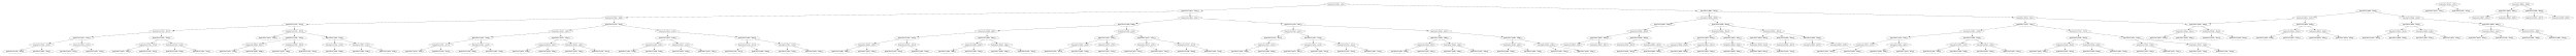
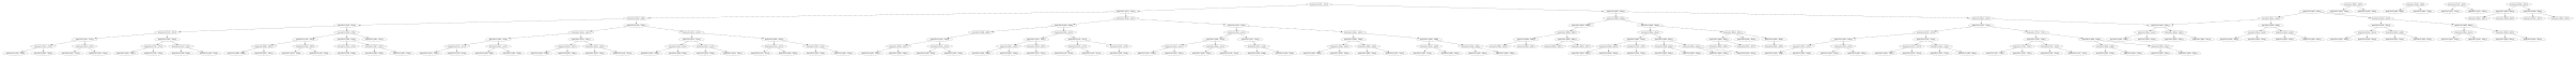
  digraph {
    fontname="JetBrains Mono"
    node [fontname="JetBrains Mono"]
    edge [fontname="JetBrains Mono"]
    n1 [label="Node{data=[6351, 6351]}"]
    n2 [label="Node{data=[6173, 6173]}"]
    n3 [label="Node{data=[8814, 8814]}"]
    n4 [label="Node{data=[5062, 5062]}"]
    n5 [label="Node{data=[6296, 6296]}"]
    n6 [label="Node{data=[8162, 8162]}"]
    n7 [label="Node{data=[8830, 8830]}"]
    n8 [label="Node{data=[2243, 2243]}"]
    n9 [label="Node{data=[6123, 6123]}"]
    n10 [label="Node{data=[6280, 6280]}"]
    n11 [label="Node{data=[6312, 6312]}"]
    n12 [label="Node{data=[2235, 2235]}"]
    n13 [label="Node{data=[3123, 3123]}"]
    n14 [label="Node{data=[6115, 6115]}"]
    n15 [label="Node{data=[6165, 6165]}"]
    n16 [label="Node{data=[1782, 1782]}"]
    n17 [label="Node{data=[2239, 2239]}"]
    n18 [label="Node{data=[2242, 2242]}"]
    n19 [label="Node{data=[2247, 2247]}"]
    n20 [label="Node{data=[3359, 3359]}"]
    n21 [label="Node{data=[1589, 1589]}"]
    n22 [label="Node{data=[2010, 2010]}"]
    n23 [label="Node{data=[2237, 2237]}"]
    n24 [label="Node{data=[2241, 2241]}"]
    n25 [label="Node{data=[1579, 1579]}"]
    n26 [label="Node{data=[1710, 1710]}"]
    n27 [label="Node{data=[1808, 1808]}"]
    n28 [label="Node{data=[2217, 2217]}"]
    n29 [label="Node{data=[2236, 2236]}"]
    n30 [label="Node{data=[2238, 2238]}"]
    n31 [label="Node{data=[2240, 2240]}"]
    n32 [label="Node{data=[2245, 2245]}"]
    n33 [label="Node{data=[2249, 2249]}"]
    n34 [label="Node{data=[3167, 3167]}"]
    n35 [label="Node{data=[3796, 3796]}"]
    n36 [label="Node{data=[2244, 2244]}"]
    n37 [label="Node{data=[2246, 2246]}"]
    n38 [label="Node{data=[2248, 2248]}"]
    n39 [label="Node{data=[3031, 3031]}"]
    n40 [label="Node{data=[3138, 3138]}"]
    n41 [label="Node{data=[3349, 3349]}"]
    n42 [label="Node{data=[3554, 3554]}"]
    n43 [label="Node{data=[4799, 4799]}"]
    n44 [label="Node{data=[5892, 5892]}"]
    n45 [label="Node{data=[6119, 6119]}"]
    n46 [label="Node{data=[6127, 6127]}"]
    n47 [label="Node{data=[6169, 6169]}"]
    n48 [label="Node{data=[5767, 5767]}"]
    n49 [label="Node{data=[6113, 6113]}"]
    n50 [label="Node{data=[6117, 6117]}"]
    n51 [label="Node{data=[6121, 6121]}"]
    n52 [label="Node{data=[5692, 5692]}"]
    n53 [label="Node{data=[5796, 5796]}"]
    n54 [label="Node{data=[6095, 6095]}"]
    n55 [label="Node{data=[6114, 6114]}"]
    n56 [label="Node{data=[6116, 6116]}"]
    n57 [label="Node{data=[6118, 6118]}"]
    n58 [label="Node{data=[6120, 6120]}"]
    n59 [label="Node{data=[6122, 6122]}"]
    n60 [label="Node{data=[6125, 6125]}"]
    n61 [label="Node{data=[6129, 6129]}"]
    n62 [label="Node{data=[6167, 6167]}"]
    n63 [label="Node{data=[6171, 6171]}"]
    n64 [label="Node{data=[6124, 6124]}"]
    n65 [label="Node{data=[6126, 6126]}"]
    n66 [label="Node{data=[6128, 6128]}"]
    n67 [label="Node{data=[6130, 6130]}"]
    n68 [label="Node{data=[6166, 6166]}"]
    n69 [label="Node{data=[6168, 6168]}"]
    n70 [label="Node{data=[6170, 6170]}"]
    n71 [label="Node{data=[6172, 6172]}"]
    n72 [label="Node{data=[6181, 6181]}"]
    n73 [label="Node{data=[6288, 6288]}"]
    n74 [label="Node{data=[6304, 6304]}"]
    n75 [label="Node{data=[6343, 6343]}"]
    n76 [label="Node{data=[6177, 6177]}"]
    n77 [label="Node{data=[6271, 6271]}"]
-   n78 [label="Node{data=[6284, 6284]}"]
    n79 [label="Node{data=[6292, 6292]}"]
    n80 [label="Node{data=[6175, 6175]}"]
    n81 [label="Node{data=[6179, 6179]}"]
    n82 [label="Node{data=[6183, 6183]}"]
    n83 [label="Node{data=[6278, 6278]}"]
    n84 [label="Node{data=[6174, 6174]}"]
    n85 [label="Node{data=[6176, 6176]}"]
    n86 [label="Node{data=[6178, 6178]}"]
-   n87 [label="Node{data=[6180, 6180]}"]
    n88 [label="Node{data=[6182, 6182]}"]
    n89 [label="Node{data=[6184, 6184]}"]
    n90 [label="Node{data=[6277, 6277]}"]
    n91 [label="Node{data=[6282, 6282]}"]
    n92 [label="Node{data=[6286, 6286]}"]
    n93 [label="Node{data=[6290, 6290]}"]
    n94 [label="Node{data=[6294, 6294]}"]
    n95 [label="Node{data=[6281, 6281]}"]
    n96 [label="Node{data=[6283, 6283]}"]
    n97 [label="Node{data=[6285, 6285]}"]
    n98 [label="Node{data=[6287, 6287]}"]
    n99 [label="Node{data=[6289, 6289]}"]
    n100 [label="Node{data=[6291, 6291]}"]
    n101 [label="Node{data=[6293, 6293]}"]
    n102 [label="Node{data=[6295, 6295]}"]
    n103 [label="Node{data=[6300, 6300]}"]
    n104 [label="Node{data=[6308, 6308]}"]
    n105 [label="Node{data=[6316, 6316]}"]
    n106 [label="Node{data=[6347, 6347]}"]
    n107 [label="Node{data=[6298, 6298]}"]
    n108 [label="Node{data=[6302, 6302]}"]
    n109 [label="Node{data=[6306, 6306]}"]
    n110 [label="Node{data=[6310, 6310]}"]
    n111 [label="Node{data=[6297, 6297]}"]
    n112 [label="Node{data=[6299, 6299]}"]
    n113 [label="Node{data=[6301, 6301]}"]
    n114 [label="Node{data=[6303, 6303]}"]
    n115 [label="Node{data=[6305, 6305]}"]
    n116 [label="Node{data=[6307, 6307]}"]
    n117 [label="Node{data=[6309, 6309]}"]
    n118 [label="Node{data=[6311, 6311]}"]
    n119 [label="Node{data=[6314, 6314]}"]
    n120 [label="Node{data=[6341, 6341]}"]
    n121 [label="Node{data=[6349, 6349]}"]
    n122 [label="Node{data=[6313, 6313]}"]
    n123 [label="Node{data=[6315, 6315]}"]
    n124 [label="Node{data=[6317, 6317]}"]
    n125 [label="Node{data=[6342, 6342]}"]
    n126 [label="Node{data=[6345, 6345]}"]
    n127 [label="Node{data=[6344, 6344]}"]
    n128 [label="Node{data=[6346, 6346]}"]
    n129 [label="Node{data=[6348, 6348]}"]
    n130 [label="Node{data=[6350, 6350]}"]
    n131 [label="Node{data=[7422, 7422]}"]
    n132 [label="Node{data=[8166, 8166]}"]
    n133 [label="Node{data=[8822, 8822]}"]
    n134 [label="Node{data=[8838, 8838]}"]
    n135 [label="Node{data=[6359, 6359]}"]
    n136 [label="Node{data=[7762, 7762]}"]
    n137 [label="Node{data=[8632, 8632]}"]
    n138 [label="Node{data=[8624, 8624]}"]
    n139 [label="Node{data=[8640, 8640]}"]
    n140 [label="Node{data=[6355, 6355]}"]
    n141 [label="Node{data=[6446, 6446]}"]
    n142 [label="Node{data=[7758, 7758]}"]
    n143 [label="Node{data=[8158, 8158]}"]
    n144 [label="Node{data=[6353, 6353]}"]
    n145 [label="Node{data=[6357, 6357]}"]
    n146 [label="Node{data=[6361, 6361]}"]
    n147 [label="Node{data=[6579, 6579]}"]
    n148 [label="Node{data=[6352, 6352]}"]
    n149 [label="Node{data=[6354, 6354]}"]
    n150 [label="Node{data=[6356, 6356]}"]
    n151 [label="Node{data=[6358, 6358]}"]
    n152 [label="Node{data=[6360, 6360]}"]
    n153 [label="Node{data=[6413, 6413]}"]
    n154 [label="Node{data=[6544, 6544]}"]
    n155 [label="Node{data=[6596, 6596]}"]
    n156 [label="Node{data=[7629, 7629]}"]
    n157 [label="Node{data=[7760, 7760]}"]
    n158 [label="Node{data=[8156, 8156]}"]
    n159 [label="Node{data=[8160, 8160]}"]
    n160 [label="Node{data=[7457, 7457]}"]
    n161 [label="Node{data=[7696, 7696]}"]
    n162 [label="Node{data=[7759, 7759]}"]
    n163 [label="Node{data=[7761, 7761]}"]
    n164 [label="Node{data=[8155, 8155]}"]
    n165 [label="Node{data=[8157, 8157]}"]
    n166 [label="Node{data=[8159, 8159]}"]
    n167 [label="Node{data=[8161, 8161]}"]
    n168 [label="Node{data=[8628, 8628]}"]
    n169 [label="Node{data=[8636, 8636]}"]
    n170 [label="Node{data=[8810, 8810]}"]
    n171 [label="Node{data=[8164, 8164]}"]
    n172 [label="Node{data=[8168, 8168]}"]
    n173 [label="Node{data=[8626, 8626]}"]
    n174 [label="Node{data=[8630, 8630]}"]
    n175 [label="Node{data=[8163, 8163]}"]
    n176 [label="Node{data=[8165, 8165]}"]
    n177 [label="Node{data=[8167, 8167]}"]
    n178 [label="Node{data=[8623, 8623]}"]
    n179 [label="Node{data=[8625, 8625]}"]
    n180 [label="Node{data=[8627, 8627]}"]
    n181 [label="Node{data=[8629, 8629]}"]
    n182 [label="Node{data=[8631, 8631]}"]
    n183 [label="Node{data=[8634, 8634]}"]
    n184 [label="Node{data=[8638, 8638]}"]
    n185 [label="Node{data=[8642, 8642]}"]
    n186 [label="Node{data=[8812, 8812]}"]
    n187 [label="Node{data=[8633, 8633]}"]
    n188 [label="Node{data=[8635, 8635]}"]
    n189 [label="Node{data=[8637, 8637]}"]
    n190 [label="Node{data=[8639, 8639]}"]
    n191 [label="Node{data=[8641, 8641]}"]
    n192 [label="Node{data=[8765, 8765]}"]
    n193 [label="Node{data=[8811, 8811]}"]
    n194 [label="Node{data=[8813, 8813]}"]
    n195 [label="Node{data=[8818, 8818]}"]
    n196 [label="Node{data=[8834, 8834]}"]
    n197 [label="Node{data=[8846, 8846]}"]
    n198 [label="Node{data=[8816, 8816]}"]
    n199 [label="Node{data=[8820, 8820]}"]
    n200 [label="Node{data=[8826, 8826]}"]
    n201 [label="Node{data=[8824, 8824]}"]
    n202 [label="Node{data=[8828, 8828]}"]
    n203 [label="Node{data=[8815, 8815]}"]
    n204 [label="Node{data=[8817, 8817]}"]
    n205 [label="Node{data=[8819, 8819]}"]
    n206 [label="Node{data=[8821, 8821]}"]
    n207 [label="Node{data=[8823, 8823]}"]
    n208 [label="Node{data=[8825, 8825]}"]
    n209 [label="Node{data=[8827, 8827]}"]
    n210 [label="Node{data=[8829, 8829]}"]
    n211 [label="Node{data=[8832, 8832]}"]
    n212 [label="Node{data=[8836, 8836]}"]
    n213 [label="Node{data=[8833, 8833]}"]
    n214 [label="Node{data=[8842, 8842]}"]
    n215 [label="Node{data=[9011, 9011]}"]
    n216 [label="Node{data=[8831, 8831]}"]
    n217 [label="Node{data=[8835, 8835]}"]
    n218 [label="Node{data=[8837, 8837]}"]
    n219 [label="Node{data=[8840, 8840]}"]
    n220 [label="Node{data=[8844, 8844]}"]
    n221 [label="Node{data=[8848, 8848]}"]
    n222 [label="Node{data=[9670, 9670]}"]
    n223 [label="Node{data=[8839, 8839]}"]
    n224 [label="Node{data=[8841, 8841]}"]
    n225 [label="Node{data=[8843, 8843]}"]
    n226 [label="Node{data=[8845, 8845]}"]
    n227 [label="Node{data=[8847, 8847]}"]
    n228 [label="Node{data=[8965, 8965]}"]
    n229 [label="Node{data=[9976, 9976]}"]
    n1 -> n2
    n1 -> n3
    n2 -> n4
    n2 -> n5
    n3 -> n6
    n3 -> n7
    n4 -> n8
    n4 -> n9
    n5 -> n10
    n5 -> n11
    n6 -> n131
    n6 -> n132
    n7 -> n133
    n7 -> n134
    n8 -> n12
    n8 -> n13
    n9 -> n14
    n9 -> n15
    n10 -> n72
    n10 -> n73
    n11 -> n74
    n11 -> n75
    n12 -> n16
    n12 -> n17
    n12 -> n18
    n13 -> n19
    n13 -> n20
    n14 -> n44
    n14 -> n45
    n15 -> n46
    n15 -> n47
    n16 -> n21
    n16 -> n22
    n17 -> n23
    n17 -> n24
    n19 -> n32
    n19 -> n33
    n20 -> n34
    n20 -> n35
    n21 -> n25
    n21 -> n26
    n22 -> n27
    n22 -> n28
    n23 -> n29
    n23 -> n30
    n24 -> n31
    n32 -> n36
    n32 -> n37
    n33 -> n38
    n33 -> n39
    n34 -> n40
    n34 -> n41
    n35 -> n42
    n35 -> n43
    n44 -> n48
    n44 -> n49
    n45 -> n50
    n45 -> n51
    n46 -> n60
    n46 -> n61
    n47 -> n62
    n47 -> n63
    n48 -> n52
    n48 -> n53
    n49 -> n54
    n49 -> n55
    n50 -> n56
    n50 -> n57
    n51 -> n58
    n51 -> n59
    n60 -> n64
    n60 -> n65
    n61 -> n66
    n61 -> n67
    n62 -> n68
    n62 -> n69
    n63 -> n70
    n63 -> n71
    n72 -> n76
    n72 -> n77
-   n73 -> n78
    n73 -> n79
    n74 -> n103
    n74 -> n104
    n75 -> n105
    n75 -> n106
    n76 -> n80
    n76 -> n81
    n77 -> n82
    n77 -> n83
-   n78 -> n91
-   n78 -> n92
    n79 -> n93
    n79 -> n94
    n80 -> n84
    n80 -> n85
    n81 -> n86
-   n81 -> n87
    n82 -> n88
    n82 -> n89
    n83 -> n90
    n91 -> n95
    n91 -> n96
    n92 -> n97
    n92 -> n98
    n93 -> n99
    n93 -> n100
    n94 -> n101
    n94 -> n102
    n103 -> n107
    n103 -> n108
    n104 -> n109
    n104 -> n110
    n105 -> n119
    n105 -> n120
    n106 -> n121
    n107 -> n111
    n107 -> n112
    n108 -> n113
    n108 -> n114
    n109 -> n115
    n109 -> n116
    n110 -> n117
    n110 -> n118
    n119 -> n122
    n119 -> n123
    n120 -> n124
    n120 -> n125
    n121 -> n129
    n121 -> n130
    n126 -> n127
    n126 -> n128
    n131 -> n135
    n131 -> n136
    n132 -> n171
    n132 -> n172
    n133 -> n195
    n134 -> n196
    n134 -> n197
    n135 -> n140
    n135 -> n141
    n136 -> n142
    n136 -> n143
    n137 -> n138
    n137 -> n139
    n138 -> n132
    n138 -> n168
    n139 -> n169
    n139 -> n170
    n140 -> n144
    n140 -> n145
    n141 -> n146
    n141 -> n147
    n142 -> n156
    n142 -> n157
    n143 -> n158
    n143 -> n159
    n144 -> n148
    n144 -> n149
    n145 -> n150
    n145 -> n151
    n146 -> n152
    n146 -> n153
    n147 -> n154
    n147 -> n155
    n156 -> n160
    n156 -> n161
    n157 -> n162
    n157 -> n163
    n158 -> n164
    n158 -> n165
    n159 -> n166
    n159 -> n167
    n168 -> n173
    n168 -> n174
    n169 -> n183
    n169 -> n184
    n170 -> n185
    n170 -> n186
    n171 -> n175
    n171 -> n176
    n172 -> n177
    n172 -> n178
    n173 -> n179
    n173 -> n180
    n174 -> n181
    n174 -> n182
    n183 -> n187
    n183 -> n188
    n184 -> n189
    n184 -> n190
    n185 -> n191
    n185 -> n192
    n186 -> n193
    n186 -> n194
    n195 -> n198
    n195 -> n199
    n196 -> n211
    n196 -> n212
    n196 -> n213
    n197 -> n214
    n197 -> n215
    n198 -> n203
    n198 -> n204
    n199 -> n205
    n199 -> n206
    n200 -> n201
    n200 -> n202
    n201 -> n207
    n201 -> n208
    n202 -> n209
    n202 -> n210
    n211 -> n216
    n212 -> n217
    n212 -> n218
    n214 -> n219
    n214 -> n220
    n215 -> n221
    n215 -> n222
    n219 -> n223
    n219 -> n224
    n220 -> n225
    n220 -> n226
    n221 -> n227
    n221 -> n228
    n222 -> n229
  }
